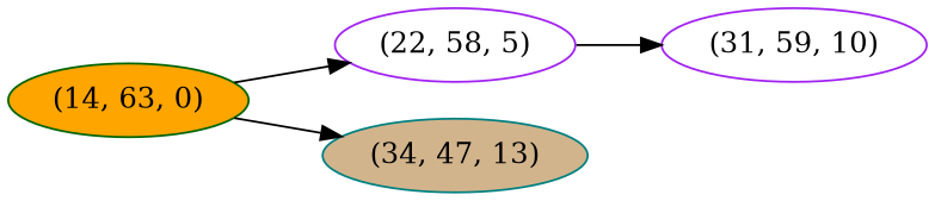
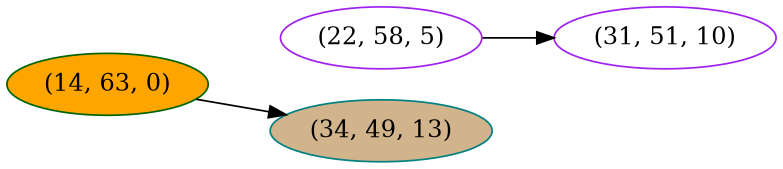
  digraph {
    rankdir=LR
    node [color=purple fillcolor=white style=filled]
    "(14, 63, 0)" [color=darkgreen fillcolor=orange]
    "(22, 58, 5)"
-   "(34, 47, 13)" [color=teal fillcolor=tan]
-   "(31, 51, 10)" [label="(31, 59, 10)"]
-   "(14, 63, 0)" -> "(22, 58, 5)"
+   "(34, 47, 13)" [color=teal fillcolor=tan label="(34, 49, 13)"]
+   "(31, 51, 10)"
    "(14, 63, 0)" -> "(34, 47, 13)"
    "(22, 58, 5)" -> "(31, 51, 10)"
  }
